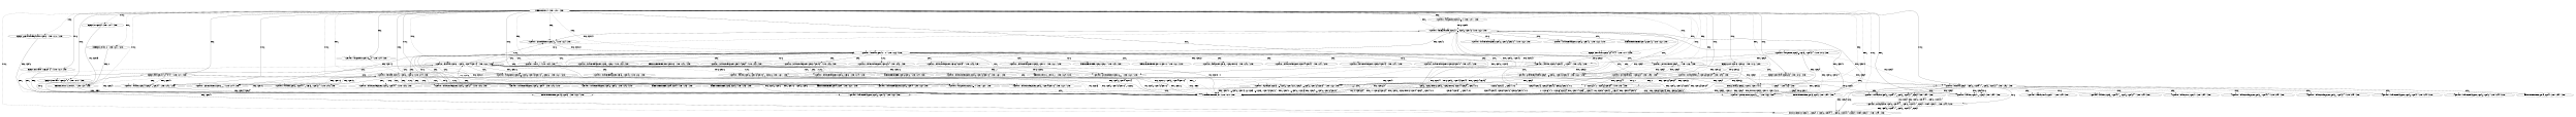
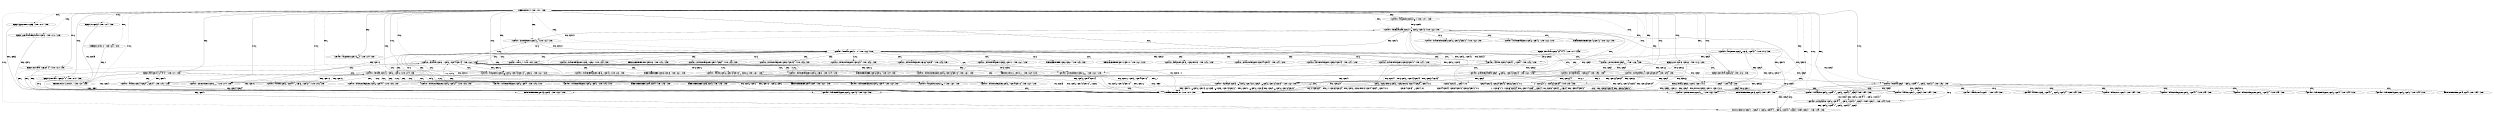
  digraph {
    fontname="DejaVu Serif"
    node [fontname="DejaVu Serif"]
    edge [arrowhead=dot fontname="DejaVu Serif" style=solid]
    n1 [label="(METHOD,FUN72)<SUB>1270</SUB>"]
+   n2 [label="(PARAM,AACContext *VAR55)<SUB>1270</SUB>"]
    n3 [label="(PARAM,SpectralBandReplication *VAR46)<SUB>1270</SUB>"]
    n4 [label="(PARAM,float VAR241[64][40][2])<SUB>1271</SUB>"]
    n5 [label="(PARAM,const float VAR231[32][40][2])<SUB>1271</SUB>"]
    n6 [label="(PARAM,const float (*VAR229)[2])<SUB>1272</SUB>"]
    n7 [label="(PARAM,const float (*VAR230)[2])<SUB>1272</SUB>"]
    n8 [label="(PARAM,const float VAR238[5])<SUB>1273</SUB>"]
    n9 [label="(PARAM,const VAR148 *VAR163)<SUB>1273</SUB>"]
    n10 [label="(PARAM,int VAR159)<SUB>1274</SUB>"]
    n11 [label="(&lt;operator&gt;.assignment,VAR242 = 0)<SUB>1277</SUB>"]
    n12 [label="(RETURN,return 0;,return 0;)<SUB>1301</SUB>"]
    n13 [label="(&lt;operator&gt;.lessThan,VAR175 &lt; VAR46-&gt;VAR78)<SUB>1279</SUB>"]
    n14 [label="(&lt;operator&gt;.postIncrement,VAR175++)<SUB>1279</SUB>"]
    n15 [label="(&lt;operator&gt;.lessThan,VAR69 &lt; VAR46-&gt;VAR49[1] + VAR46-&gt;VAR48[1])<SUB>1298</SUB>"]
    n16 [label="(LITERAL,0,return 0;)<SUB>1301</SUB>"]
    n17 [label="(&lt;operator&gt;.assignment,VAR175 = 0)<SUB>1279</SUB>"]
    n18 [label="(FUN100,FUN100(VAR241 + VAR69, 0, (VAR46-&gt;VAR49[1] + VAR46-&gt;VAR48[1] - VAR69) * sizeof(*VAR241)))<SUB>1299</SUB>"]
    n19 [label="(&lt;operator&gt;.lessThan,VAR216 &lt; VAR46-&gt;VAR79[VAR175])<SUB>1280</SUB>"]
    n20 [label="(&lt;operator&gt;.assignment,VAR216 = 0)<SUB>1280</SUB>"]
    n21 [label="(&lt;operator&gt;.postIncrement,VAR216++)<SUB>1280</SUB>"]
    n22 [label="(&lt;operator&gt;.postIncrement,VAR69++)<SUB>1280</SUB>"]
    n23 [label="(&lt;operator&gt;.assignment,VAR243 = VAR46-&gt;VAR143[VAR175] + VAR216)<SUB>1281</SUB>"]
    n24 [label="(&lt;operator&gt;.postDecrement,VAR242--)<SUB>1284</SUB>"]
    n25 [label="(VAR46-&gt;VAR61.FUN73,VAR46-&gt;VAR61.FUN73(VAR241[VAR69] + VAR244,\012                            VAR231[VAR243]  + VAR244,\012                            VAR229[VAR243], VAR230[VAR243], VAR238[VAR242],\012                            2 * VAR163[0], 2 * VAR163[VAR159]))<SUB>1292</SUB>"]
    n26 [label="(&lt;operator&gt;.addition,VAR241 + VAR69)<SUB>1299</SUB>"]
    n27 [label="(&lt;operator&gt;.postIncrement,VAR242++)<SUB>1283</SUB>"]
    n28 [label="(&lt;operator&gt;.lessThan,VAR242 &lt; 0)<SUB>1286</SUB>"]
    n29 [label="(&lt;operator&gt;.subtraction,VAR46-&gt;VAR49[1] + VAR46-&gt;VAR48[1] - VAR69)<SUB>1299</SUB>"]
    n30 [label="(&lt;operator&gt;.addition,VAR46-&gt;VAR143[VAR175] + VAR216)<SUB>1281</SUB>"]
    n31 [label="(FUN28,FUN28(VAR55-&gt;VAR112, VAR114,\012                       &quot;&quot;, VAR69))<SUB>1287</SUB>"]
    n32 [label="(&lt;operator&gt;.addition,VAR241[VAR69] + VAR244)<SUB>1292</SUB>"]
    n33 [label="(&lt;operator&gt;.addition,VAR231[VAR243]  + VAR244)<SUB>1293</SUB>"]
    n34 [label="(&lt;operator&gt;.multiplication,2 * VAR163[0])<SUB>1295</SUB>"]
    n35 [label="(&lt;operator&gt;.multiplication,2 * VAR163[VAR159])<SUB>1295</SUB>"]
    n36 [label="(&lt;operator&gt;.lessEqualsThan,VAR242 &lt;= VAR46-&gt;VAR145)<SUB>1282</SUB>"]
    n37 [label="(&lt;operator&gt;.greaterEqualsThan,VAR69 &gt;= VAR46-&gt;VAR146[VAR242])<SUB>1282</SUB>"]
    n38 [label="(&lt;operator&gt;.minus,-1)<SUB>1289</SUB>"]
    n39 [label="(METHOD_RETURN,int)<SUB>1270</SUB>"]
    n40 [label="(&lt;operator&gt;.addition,VAR46-&gt;VAR49[1] + VAR46-&gt;VAR48[1])<SUB>1298</SUB>"]
    n41 [label="(&lt;operator&gt;.indirectIndexAccess,VAR46-&gt;VAR49[1])<SUB>1298</SUB>"]
    n42 [label="(&lt;operator&gt;.indirectIndexAccess,VAR46-&gt;VAR48[1])<SUB>1298</SUB>"]
    n43 [label="(&lt;operator&gt;.indirectIndexAccess,VAR46-&gt;VAR79[VAR175])<SUB>1280</SUB>"]
    n44 [label="(&lt;operator&gt;.indirectFieldAccess,VAR46-&gt;VAR49)<SUB>1298</SUB>"]
    n45 [label="(&lt;operator&gt;.indirectFieldAccess,VAR46-&gt;VAR48)<SUB>1298</SUB>"]
    n46 [label="(&lt;operator&gt;.indirectFieldAccess,VAR46-&gt;VAR79)<SUB>1280</SUB>"]
    n47 [label="(FIELD_IDENTIFIER,VAR49,VAR49)<SUB>1298</SUB>"]
    n48 [label="(FIELD_IDENTIFIER,VAR48,VAR48)<SUB>1298</SUB>"]
    n49 [label="(FIELD_IDENTIFIER,VAR79,VAR79)<SUB>1280</SUB>"]
    n50 [label="(&lt;operator&gt;.multiplication,(VAR46-&gt;VAR49[1] + VAR46-&gt;VAR48[1] - VAR69) * sizeof(*VAR241))<SUB>1299</SUB>"]
    n51 [label="(&lt;operator&gt;.sizeOf,sizeof(*VAR241))<SUB>1299</SUB>"]
    n52 [label="(&lt;operator&gt;.addition,VAR46-&gt;VAR49[1] + VAR46-&gt;VAR48[1])<SUB>1299</SUB>"]
    n53 [label="(&lt;operator&gt;.indirection,*VAR241)<SUB>1299</SUB>"]
    n54 [label="(&lt;operator&gt;.indirectIndexAccess,VAR46-&gt;VAR49[1])<SUB>1299</SUB>"]
    n55 [label="(&lt;operator&gt;.indirectIndexAccess,VAR46-&gt;VAR48[1])<SUB>1299</SUB>"]
    n56 [label="(&lt;operator&gt;.indirectFieldAccess,VAR46-&gt;VAR49)<SUB>1299</SUB>"]
    n57 [label="(&lt;operator&gt;.indirectFieldAccess,VAR46-&gt;VAR48)<SUB>1299</SUB>"]
    n58 [label="(FIELD_IDENTIFIER,VAR49,VAR49)<SUB>1299</SUB>"]
    n59 [label="(FIELD_IDENTIFIER,VAR48,VAR48)<SUB>1299</SUB>"]
    n60 [label="(&lt;operator&gt;.logicalAnd,VAR242 &lt;= VAR46-&gt;VAR145 &amp;&amp; VAR69 &gt;= VAR46-&gt;VAR146[VAR242])<SUB>1282</SUB>"]
    n61 [label="(&lt;operator&gt;.indirectFieldAccess,VAR46-&gt;VAR78)<SUB>1279</SUB>"]
    n62 [label="(FIELD_IDENTIFIER,VAR78,VAR78)<SUB>1279</SUB>"]
    n63 [label="(&lt;operator&gt;.indirectIndexAccess,VAR46-&gt;VAR143[VAR175])<SUB>1281</SUB>"]
    n64 [label="(&lt;operator&gt;.indirectFieldAccess,VAR46-&gt;VAR143)<SUB>1281</SUB>"]
    n65 [label="(&lt;operator&gt;.indirectFieldAccess,VAR46-&gt;VAR145)<SUB>1282</SUB>"]
+   n66 [label="(FIELD_IDENTIFIER,VAR143,VAR143)<SUB>1281</SUB>"]
    n67 [label="(FIELD_IDENTIFIER,VAR145,VAR145)<SUB>1282</SUB>"]
    n68 [label="(RETURN,return -1;,return -1;)<SUB>1289</SUB>"]
    n69 [label="(&lt;operator&gt;.fieldAccess,VAR46-&gt;VAR61.FUN73)<SUB>1292</SUB>"]
    n70 [label="(&lt;operator&gt;.indirectIndexAccess,VAR229[VAR243])<SUB>1294</SUB>"]
    n71 [label="(&lt;operator&gt;.indirectIndexAccess,VAR230[VAR243])<SUB>1294</SUB>"]
    n72 [label="(&lt;operator&gt;.indirectIndexAccess,VAR238[VAR242])<SUB>1294</SUB>"]
    n73 [label="(&lt;operator&gt;.indirectFieldAccess,VAR46-&gt;VAR61)<SUB>1292</SUB>"]
    n74 [label="(FIELD_IDENTIFIER,FUN73,FUN73)<SUB>1292</SUB>"]
    n75 [label="(&lt;operator&gt;.indirectIndexAccess,VAR241[VAR69])<SUB>1292</SUB>"]
    n76 [label="(&lt;operator&gt;.indirectIndexAccess,VAR231[VAR243])<SUB>1293</SUB>"]
    n77 [label="(&lt;operator&gt;.indirectIndexAccess,VAR163[0])<SUB>1295</SUB>"]
    n78 [label="(&lt;operator&gt;.indirectIndexAccess,VAR163[VAR159])<SUB>1295</SUB>"]
    n79 [label="(&lt;operator&gt;.indirectFieldAccess,VAR55-&gt;VAR112)<SUB>1287</SUB>"]
    n80 [label="(FIELD_IDENTIFIER,VAR61,VAR61)<SUB>1292</SUB>"]
    n81 [label="(FIELD_IDENTIFIER,VAR112,VAR112)<SUB>1287</SUB>"]
    n82 [label="(&lt;operator&gt;.indirectIndexAccess,VAR46-&gt;VAR146[VAR242])<SUB>1282</SUB>"]
    n83 [label="(&lt;operator&gt;.indirectFieldAccess,VAR46-&gt;VAR146)<SUB>1282</SUB>"]
    n84 [label="(FIELD_IDENTIFIER,VAR146,VAR146)<SUB>1282</SUB>"]
    n85 [label="(&lt;operator&gt;.assignment,VAR69 = VAR46-&gt;VAR48[1])<SUB>1278</SUB>"]
+   n1 -> n2 [arrowhead=box label="DDG: " style=dashed]
    n1 -> n3 [arrowhead=vee label="DDG: " style=dashed]
    n1 -> n4 [label="DDG: "]
    n1 -> n5 [arrowhead=box label="DDG: " style=dashed]
    n1 -> n6 [arrowhead=vee label="DDG: "]
    n1 -> n7 [arrowhead=vee label="DDG: "]
    n1 -> n8 [arrowhead=box label="DDG: "]
    n1 -> n9 [label="DDG: "]
    n1 -> n10 [arrowhead=box label="DDG: " style=dashed]
    n1 -> n11 [label="DDG: "]
    n1 -> n12 [arrowhead=vee label="DDG: " style=dashed]
    n1 -> n13 [arrowhead=vee label="DDG: " style=dashed]
    n1 -> n14 [arrowhead=box label="DDG: " style=dashed]
    n1 -> n15 [arrowhead=vee label="DDG: "]
    n1 -> n16 [arrowhead=box label="DDG: " style=dashed]
    n1 -> n17 [label="DDG: "]
    n1 -> n18 [label="DDG: " style=dashed]
    n1 -> n19 [arrowhead=box label="DDG: " style=dashed]
    n1 -> n20 [arrowhead=box label="DDG: "]
    n1 -> n21 [arrowhead=box label="DDG: "]
    n1 -> n22 [arrowhead=vee label="DDG: " style=dashed]
    n1 -> n23 [arrowhead=vee label="DDG: "]
    n1 -> n24 [label="CDG: " style=dashed]
    n1 -> n25 [label="DDG: " style=dashed]
    n1 -> n26 [label="DDG: "]
    n1 -> n27 [arrowhead=vee label="DDG: " style=dashed]
    n1 -> n28 [label="DDG: " style=dashed]
    n1 -> n29 [arrowhead=box label="DDG: " style=dashed]
    n1 -> n30 [arrowhead=vee label="DDG: "]
    n1 -> n31 [arrowhead=box label="DDG: " style=dashed]
    n1 -> n32 [arrowhead=box label="DDG: "]
    n1 -> n33 [label="DDG: " style=dashed]
    n1 -> n34 [arrowhead=vee label="DDG: "]
    n1 -> n35 [label="DDG: " style=dashed]
    n1 -> n36 [arrowhead=box label="DDG: " style=dashed]
    n1 -> n37 [arrowhead=vee label="DDG: " style=dashed]
    n1 -> n38 [label="DDG: " style=dashed]
+   n2 -> n39 [arrowhead=vee label="DDG: VAR55"]
    n3 -> n39 [label="DDG: VAR46"]
    n4 -> n18 [label="DDG: VAR241"]
    n4 -> n25 [arrowhead=box label="DDG: VAR241" style=dashed]
    n4 -> n26 [arrowhead=vee label="DDG: VAR241"]
    n4 -> n32 [label="DDG: VAR241"]
    n4 -> n39 [arrowhead=box label="DDG: VAR241" style=dashed]
    n5 -> n25 [arrowhead=vee label="DDG: VAR231" style=dashed]
    n5 -> n33 [arrowhead=vee label="DDG: VAR231"]
    n5 -> n38 [arrowhead=vee label="DDG: VAR231" style=dashed]
    n6 -> n39 [arrowhead=vee label="DDG: "]
    n7 -> n39 [label="DDG: " style=dashed]
    n8 -> n25 [arrowhead=vee label="DDG: VAR238" style=dashed]
    n8 -> n39 [label="DDG: VAR238" style=dashed]
    n9 -> n34 [arrowhead=vee label="DDG: VAR163" style=dashed]
    n9 -> n35 [arrowhead=box label="DDG: VAR163"]
    n9 -> n39 [arrowhead=box label="DDG: VAR163"]
    n10 -> n39 [label="DDG: VAR159"]
    n11 -> n36 [arrowhead=vee label="DDG: VAR242" style=dashed]
    n12 -> n39 [arrowhead=box label="DDG: &lt;RET&gt;"]
    n13 -> n12 [arrowhead=vee label="CDG: " style=dashed]
    n13 -> n14 [arrowhead=vee label="DDG: VAR175"]
    n13 -> n15 [arrowhead=box label="CDG: "]
    n13 -> n19 [label="CDG: " style=dashed]
    n13 -> n20 [arrowhead=vee label="CDG: " style=dashed]
    n13 -> n39 [label="DDG: VAR175" style=dashed]
    n13 -> n39 [arrowhead=box label="DDG: VAR46-&gt;VAR78"]
    n13 -> n39 [label="DDG: VAR175 &lt; VAR46-&gt;VAR78" style=dashed]
    n13 -> n40 [label="CDG: "]
    n13 -> n41 [label="CDG: " style=dashed]
    n13 -> n42 [label="CDG: "]
    n13 -> n43 [arrowhead=box label="CDG: " style=dashed]
    n13 -> n44 [arrowhead=box label="CDG: "]
    n13 -> n45 [arrowhead=box label="CDG: " style=dashed]
    n13 -> n46 [label="DDG: "]
    n13 -> n47 [arrowhead=vee label="CDG: "]
    n13 -> n48 [label="CDG: " style=dashed]
    n13 -> n49 [label="CDG: " style=dashed]
    n14 -> n13 [arrowhead=box label="DDG: VAR175"]
    n15 -> n18 [label="DDG: VAR69"]
    n15 -> n18 [arrowhead=vee label="CDG: "]
    n15 -> n26 [label="DDG: VAR69" style=dashed]
    n15 -> n26 [arrowhead=box label="CDG: "]
    n15 -> n29 [label="DDG: VAR69"]
    n15 -> n29 [arrowhead=box label="CDG: "]
    n15 -> n50 [arrowhead=vee label="CDG: "]
    n15 -> n51 [arrowhead=box label="CDG: " style=dashed]
    n15 -> n52 [label="CDG: "]
    n15 -> n53 [label="CDG: "]
    n15 -> n54 [arrowhead=vee label="CDG: " style=dashed]
    n15 -> n55 [arrowhead=box label="CDG: " style=dashed]
    n15 -> n56 [arrowhead=box label="CDG: "]
    n15 -> n57 [label="CDG: " style=dashed]
    n15 -> n58 [arrowhead=box label="CDG: "]
    n15 -> n59 [label="CDG: " style=dashed]
    n16 -> n12 [arrowhead=box label="DDG: 0"]
    n17 -> n13 [arrowhead=vee label="DDG: VAR175" style=dashed]
    n19 -> n13 [arrowhead=box label="CDG: " style=dashed]
    n19 -> n14 [arrowhead=box label="CDG: " style=dashed]
    n19 -> n21 [label="DDG: VAR216" style=dashed]
    n19 -> n23 [arrowhead=box label="DDG: VAR216"]
    n19 -> n23 [label="CDG: "]
    n19 -> n24 [arrowhead=box label="CDG: "]
    n19 -> n28 [arrowhead=box label="CDG: " style=dashed]
    n19 -> n30 [arrowhead=vee label="DDG: VAR216" style=dashed]
    n19 -> n30 [label="CDG: " style=dashed]
    n19 -> n36 [arrowhead=vee label="CDG: " style=dashed]
    n19 -> n39 [arrowhead=box label="DDG: VAR46-&gt;VAR79[VAR175]"]
    n19 -> n39 [label="DDG: VAR216 &lt; VAR46-&gt;VAR79[VAR175]" style=dashed]
    n19 -> n60 [label="CDG: " style=dashed]
    n19 -> n61 [arrowhead=box label="CDG: " style=dashed]
    n19 -> n62 [arrowhead=vee label="CDG: "]
    n19 -> n63 [arrowhead=box label="CDG: "]
    n19 -> n64 [arrowhead=box label="CDG: " style=dashed]
    n19 -> n65 [arrowhead=box label="CDG: "]
+   n19 -> n66 [arrowhead=box label="CDG: "]
    n19 -> n67 [label="CDG: " style=dashed]
    n20 -> n19 [label="DDG: VAR216"]
    n21 -> n19 [label="DDG: VAR216" style=dashed]
    n22 -> n15 [arrowhead=vee label="DDG: VAR69" style=dashed]
    n22 -> n31 [label="DDG: VAR69"]
    n22 -> n37 [arrowhead=vee label="DDG: VAR69" style=dashed]
    n23 -> n39 [arrowhead=box label="DDG: VAR243" style=dashed]
    n23 -> n39 [label="DDG: VAR46-&gt;VAR143[VAR175] + VAR216" style=dashed]
    n24 -> n28 [label="DDG: VAR242"]
    n25 -> n39 [label="DDG: VAR241[VAR69] + VAR244"]
    n25 -> n39 [arrowhead=vee label="DDG: VAR231[VAR243]  + VAR244"]
    n25 -> n39 [label="DDG: VAR229[VAR243]"]
    n25 -> n39 [label="DDG: VAR230[VAR243]" style=dashed]
    n25 -> n39 [label="DDG: VAR238[VAR242]"]
    n25 -> n39 [label="DDG: 2 * VAR163[0]" style=dashed]
    n25 -> n39 [arrowhead=box label="DDG: 2 * VAR163[VAR159]" style=dashed]
    n25 -> n39 [label="DDG: VAR46-&gt;VAR61.FUN73(VAR241[VAR69] + VAR244,\012                            VAR231[VAR243]  + VAR244,\012                            VAR229[VAR243], VAR230[VAR243], VAR238[VAR242],\012                            2 * VAR163[0], 2 * VAR163[VAR159])" style=dashed]
    n27 -> n36 [label="DDG: VAR242"]
    n28 -> n19 [label="CDG: "]
-   n28 -> n21 [arrowhead=box label="CDG: "]
+   n28 -> n21 [arrowhead=box label="VAR: "]
    n28 -> n22 [arrowhead=vee label="CDG: " style=dashed]
    n28 -> n25 [arrowhead=vee label="CDG: "]
    n28 -> n31 [arrowhead=box label="CDG: " style=dashed]
    n28 -> n32 [label="CDG: "]
    n28 -> n33 [arrowhead=box label="CDG: "]
    n28 -> n34 [arrowhead=box label="CDG: "]
    n28 -> n35 [label="CDG: " style=dashed]
    n28 -> n36 [arrowhead=vee label="DDG: VAR242"]
    n28 -> n38 [arrowhead=vee label="CDG: " style=dashed]
    n28 -> n39 [arrowhead=box label="DDG: VAR242" style=dashed]
    n28 -> n39 [arrowhead=box label="DDG: VAR242 &lt; 0"]
    n28 -> n43 [label="CDG: "]
    n28 -> n46 [label="CDG: "]
    n28 -> n49 [arrowhead=vee label="CDG: "]
    n28 -> n68 [label="CDG: " style=dashed]
    n28 -> n69 [arrowhead=box label="CDG: " style=dashed]
    n28 -> n70 [arrowhead=vee label="CDG: " style=dashed]
    n28 -> n71 [arrowhead=box label="CDG: " style=dashed]
    n28 -> n72 [arrowhead=vee label="CDG: "]
    n28 -> n73 [arrowhead=vee label="CDG: "]
    n28 -> n74 [label="CDG: " style=dashed]
    n28 -> n75 [arrowhead=box label="CDG: " style=dashed]
    n28 -> n76 [label="CDG: "]
    n28 -> n77 [arrowhead=box label="CDG: "]
    n28 -> n78 [label="CDG: " style=dashed]
    n28 -> n79 [arrowhead=vee label="CDG: " style=dashed]
    n28 -> n80 [arrowhead=box label="CDG: "]
    n28 -> n81 [arrowhead=vee label="CDG: " style=dashed]
    n29 -> n50 [label="DDG: VAR46-&gt;VAR49[1] + VAR46-&gt;VAR48[1]"]
    n29 -> n50 [label="DDG: VAR69" style=dashed]
    n30 -> n39 [arrowhead=vee label="DDG: VAR46-&gt;VAR143[VAR175]"]
    n30 -> n39 [arrowhead=box label="DDG: VAR216"]
    n31 -> n39 [arrowhead=vee label="DDG: VAR55-&gt;VAR112"]
    n31 -> n39 [arrowhead=vee label="DDG: VAR69" style=dashed]
    n31 -> n39 [arrowhead=box label="DDG: FUN28(VAR55-&gt;VAR112, VAR114,\012                       &quot;&quot;, VAR69)" style=dashed]
    n31 -> n39 [arrowhead=box label="DDG: VAR114"]
    n32 -> n39 [arrowhead=vee label="DDG: VAR241[VAR69]"]
    n33 -> n39 [arrowhead=box label="DDG: VAR231[VAR243]" style=dashed]
    n33 -> n39 [label="DDG: VAR244"]
    n34 -> n25 [label="DDG: 2" style=dashed]
    n34 -> n25 [arrowhead=vee label="DDG: VAR163[0]"]
    n34 -> n39 [arrowhead=vee label="DDG: VAR163[0]"]
    n35 -> n25 [arrowhead=vee label="DDG: 2" style=dashed]
    n35 -> n25 [arrowhead=vee label="DDG: VAR163[VAR159]" style=dashed]
    n35 -> n39 [label="DDG: VAR163[VAR159]" style=dashed]
    n36 -> n24 [arrowhead=vee label="DDG: VAR242"]
    n36 -> n27 [arrowhead=vee label="DDG: VAR242"]
    n36 -> n37 [arrowhead=box label="CDG: "]
    n36 -> n39 [label="DDG: VAR46-&gt;VAR145" style=dashed]
    n36 -> n60 [arrowhead=box label="DDG: VAR242" style=dashed]
    n36 -> n60 [label="DDG: VAR46-&gt;VAR145"]
    n36 -> n82 [label="CDG: "]
    n36 -> n83 [arrowhead=vee label="CDG: "]
    n36 -> n84 [label="CDG: "]
    n37 -> n22 [arrowhead=vee label="DDG: VAR69"]
    n37 -> n31 [arrowhead=vee label="DDG: VAR69"]
    n37 -> n39 [arrowhead=box label="DDG: VAR46-&gt;VAR146[VAR242]"]
    n37 -> n60 [arrowhead=box label="DDG: VAR69"]
    n37 -> n60 [arrowhead=box label="DDG: VAR46-&gt;VAR146[VAR242]" style=dashed]
    n38 -> n39 [label="DDG: -1" style=dashed]
    n38 -> n68 [arrowhead=vee label="DDG: -1" style=dashed]
    n50 -> n18 [label="DDG: VAR46-&gt;VAR49[1] + VAR46-&gt;VAR48[1] - VAR69" style=dashed]
    n60 -> n27 [label="CDG: " style=dashed]
    n60 -> n36 [arrowhead=vee label="CDG: " style=dashed]
    n60 -> n39 [label="DDG: VAR242 &lt;= VAR46-&gt;VAR145"]
    n60 -> n39 [arrowhead=vee label="DDG: VAR69 &gt;= VAR46-&gt;VAR146[VAR242]"]
    n60 -> n39 [arrowhead=vee label="DDG: VAR242 &lt;= VAR46-&gt;VAR145 &amp;&amp; VAR69 &gt;= VAR46-&gt;VAR146[VAR242]"]
    n60 -> n60 [arrowhead=vee label="CDG: "]
    n60 -> n65 [arrowhead=vee label="CDG: "]
    n60 -> n67 [arrowhead=vee label="CDG: " style=dashed]
    n68 -> n39 [arrowhead=vee label="DDG: &lt;RET&gt;" style=dashed]
    n85 -> n15 [label="DDG: VAR69" style=dashed]
    n85 -> n22 [arrowhead=box label="DDG: VAR69" style=dashed]
    n85 -> n31 [arrowhead=box label="DDG: VAR69"]
    n85 -> n37 [arrowhead=vee label="DDG: VAR69"]
    n85 -> n39 [arrowhead=vee label="DDG: VAR46-&gt;VAR48[1]" style=dashed]
  }
